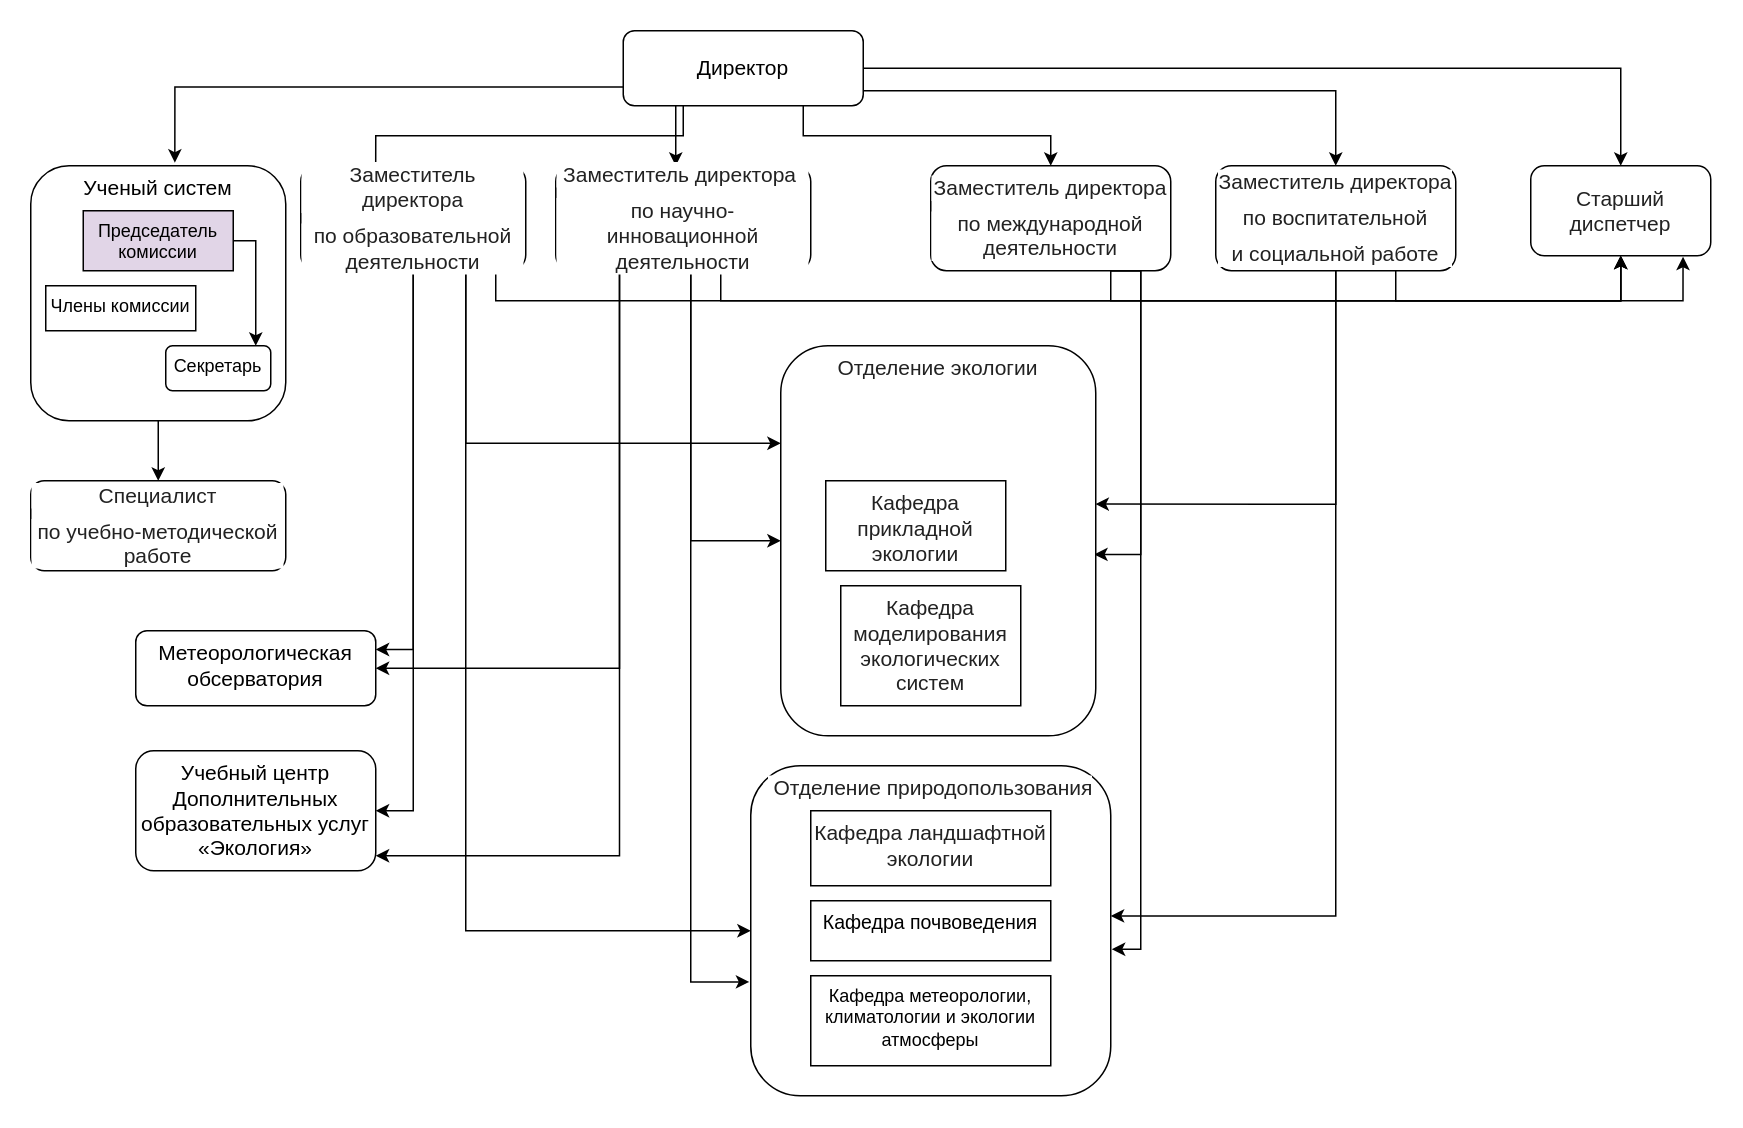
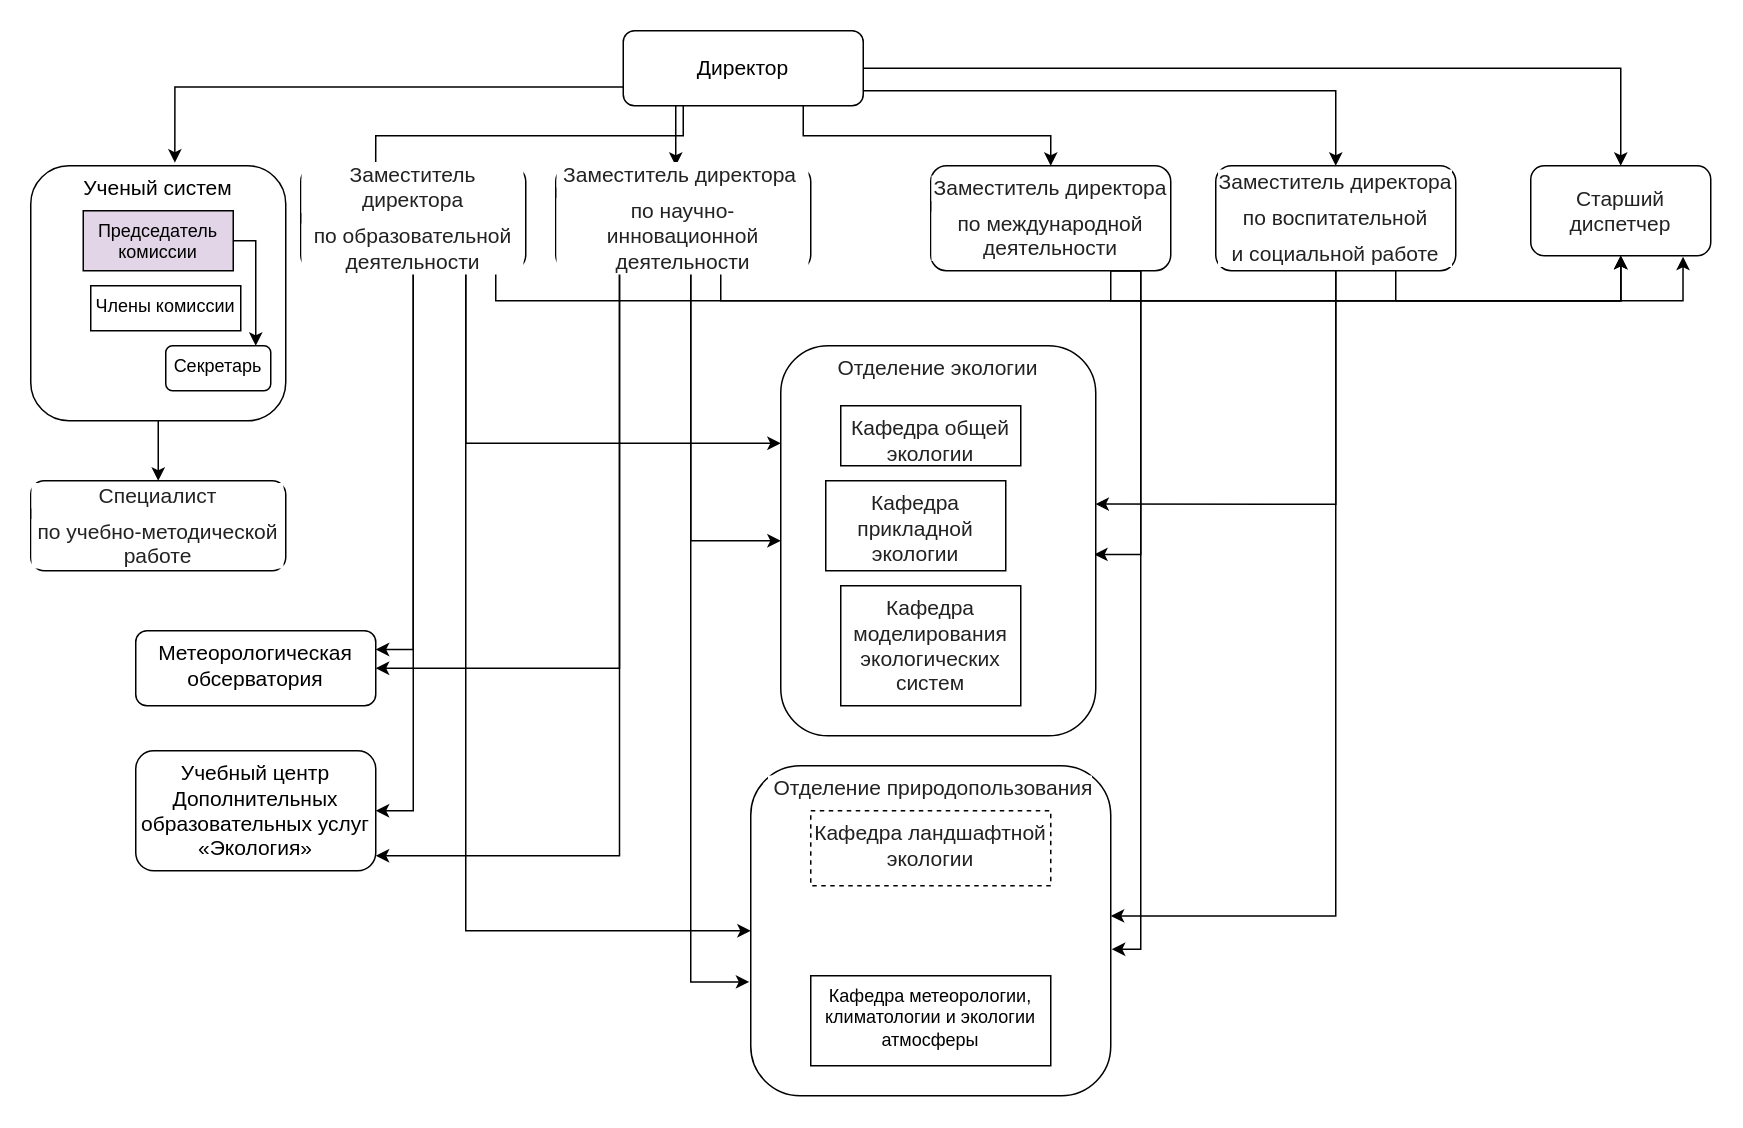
  <mxCell id="0" />
  <mxCell id="1" parent="0" />
  <mxCell id="2" style="edgeStyle=orthogonalEdgeStyle;rounded=0;orthogonalLoop=1;jettySize=auto;html=1;exitX=0;exitY=0.75;exitDx=0;exitDy=0;entryX=0.565;entryY=-0.012;entryDx=0;entryDy=0;entryPerimeter=0;" edge="1" parent="1" source="8" target="32"><mxGeometry relative="1" as="geometry" /></mxCell>
  <mxCell id="3" style="edgeStyle=orthogonalEdgeStyle;rounded=0;orthogonalLoop=1;jettySize=auto;html=1;exitX=0.25;exitY=1;exitDx=0;exitDy=0;entryX=0.333;entryY=0.143;entryDx=0;entryDy=0;entryPerimeter=0;" edge="1" parent="1" source="8" target="14"><mxGeometry relative="1" as="geometry" /></mxCell>
  <mxCell id="4" value="" style="edgeStyle=orthogonalEdgeStyle;rounded=0;orthogonalLoop=1;jettySize=auto;html=1;" edge="1" parent="1" source="8" target="20"><mxGeometry relative="1" as="geometry"><Array as="points"><mxPoint x="450" y="100" /><mxPoint x="450" y="100" /></Array></mxGeometry></mxCell>
  <mxCell id="5" style="edgeStyle=orthogonalEdgeStyle;rounded=0;orthogonalLoop=1;jettySize=auto;html=1;exitX=0.75;exitY=1;exitDx=0;exitDy=0;" edge="1" parent="1" source="8" target="24"><mxGeometry relative="1" as="geometry" /></mxCell>
  <mxCell id="6" style="edgeStyle=orthogonalEdgeStyle;rounded=0;orthogonalLoop=1;jettySize=auto;html=1;exitX=1;exitY=0.5;exitDx=0;exitDy=0;entryX=0.5;entryY=0;entryDx=0;entryDy=0;" edge="1" parent="1" source="8" target="28"><mxGeometry relative="1" as="geometry"><Array as="points"><mxPoint x="530" y="60" /><mxPoint x="890" y="60" /></Array></mxGeometry></mxCell>
  <mxCell id="7" style="edgeStyle=orthogonalEdgeStyle;rounded=0;orthogonalLoop=1;jettySize=auto;html=1;exitX=1;exitY=0.5;exitDx=0;exitDy=0;entryX=0.5;entryY=0;entryDx=0;entryDy=0;" edge="1" parent="1" source="8" target="30"><mxGeometry relative="1" as="geometry"><mxPoint x="990" y="100" as="targetPoint" /></mxGeometry></mxCell>
  <mxCell id="8" value="&lt;font style=&quot;font-size: 14px&quot;&gt;Директор&lt;/font&gt;" style="rounded=1;whiteSpace=wrap;html=1;" vertex="1" parent="1"><mxGeometry x="415" y="20" width="160" height="50" as="geometry" /></mxCell>
  <mxCell id="9" style="edgeStyle=orthogonalEdgeStyle;rounded=0;orthogonalLoop=1;jettySize=auto;html=1;exitX=0.5;exitY=1;exitDx=0;exitDy=0;entryX=0;entryY=0.25;entryDx=0;entryDy=0;" edge="1" parent="1" source="14" target="38"><mxGeometry relative="1" as="geometry"><Array as="points"><mxPoint x="310" y="180" /><mxPoint x="310" y="295" /></Array></mxGeometry></mxCell>
  <mxCell id="10" style="edgeStyle=orthogonalEdgeStyle;rounded=0;orthogonalLoop=1;jettySize=auto;html=1;exitX=0.75;exitY=1;exitDx=0;exitDy=0;entryX=0;entryY=0.5;entryDx=0;entryDy=0;" edge="1" parent="1" source="14" target="44"><mxGeometry relative="1" as="geometry"><Array as="points"><mxPoint x="310" y="180" /><mxPoint x="310" y="620" /></Array></mxGeometry></mxCell>
  <mxCell id="11" style="edgeStyle=orthogonalEdgeStyle;rounded=0;orthogonalLoop=1;jettySize=auto;html=1;exitX=0.75;exitY=1;exitDx=0;exitDy=0;entryX=0.846;entryY=1.011;entryDx=0;entryDy=0;entryPerimeter=0;" edge="1" parent="1" source="14" target="30"><mxGeometry relative="1" as="geometry"><Array as="points"><mxPoint x="330" y="180" /><mxPoint x="330" y="200" /><mxPoint x="1122" y="200" /></Array></mxGeometry></mxCell>
  <mxCell id="12" style="edgeStyle=orthogonalEdgeStyle;rounded=0;orthogonalLoop=1;jettySize=auto;html=1;exitX=0.5;exitY=1;exitDx=0;exitDy=0;entryX=1;entryY=0.25;entryDx=0;entryDy=0;" edge="1" parent="1" source="14" target="48"><mxGeometry relative="1" as="geometry" /></mxCell>
  <mxCell id="13" style="edgeStyle=orthogonalEdgeStyle;rounded=0;orthogonalLoop=1;jettySize=auto;html=1;exitX=0.5;exitY=1;exitDx=0;exitDy=0;entryX=1;entryY=0.5;entryDx=0;entryDy=0;" edge="1" parent="1" source="14" target="49"><mxGeometry relative="1" as="geometry" /></mxCell>
  <mxCell id="14" value="&lt;p style=&quot;margin-top: 7px ; margin-bottom: 7px ; color: rgb(34 , 34 , 34) ; font-family: &amp;#34;pt sans&amp;#34; , sans-serif ; font-size: 14px ; background-color: rgb(255 , 255 , 255)&quot;&gt;Заместитель директора&lt;/p&gt;&lt;p style=&quot;margin-top: 7px ; margin-bottom: 7px ; color: rgb(34 , 34 , 34) ; font-family: &amp;#34;pt sans&amp;#34; , sans-serif ; font-size: 14px ; background-color: rgb(255 , 255 , 255)&quot;&gt;по образовательной деятельности&lt;/p&gt;" style="rounded=1;whiteSpace=wrap;html=1;align=center;" vertex="1" parent="1"><mxGeometry x="200" y="110" width="150" height="70" as="geometry" /></mxCell>
  <mxCell id="15" style="edgeStyle=orthogonalEdgeStyle;rounded=0;orthogonalLoop=1;jettySize=auto;html=1;exitX=0.75;exitY=1;exitDx=0;exitDy=0;entryX=0;entryY=0.5;entryDx=0;entryDy=0;" edge="1" parent="1" source="20" target="38"><mxGeometry relative="1" as="geometry"><Array as="points"><mxPoint x="460" y="180" /><mxPoint x="460" y="360" /></Array></mxGeometry></mxCell>
  <mxCell id="16" style="edgeStyle=orthogonalEdgeStyle;rounded=0;orthogonalLoop=1;jettySize=auto;html=1;exitX=0.5;exitY=1;exitDx=0;exitDy=0;entryX=-0.004;entryY=0.655;entryDx=0;entryDy=0;entryPerimeter=0;" edge="1" parent="1" source="20" target="44"><mxGeometry relative="1" as="geometry"><Array as="points"><mxPoint x="460" y="180" /><mxPoint x="460" y="654" /></Array></mxGeometry></mxCell>
  <mxCell id="17" style="edgeStyle=orthogonalEdgeStyle;rounded=0;orthogonalLoop=1;jettySize=auto;html=1;exitX=0.75;exitY=1;exitDx=0;exitDy=0;entryX=0.5;entryY=1;entryDx=0;entryDy=0;" edge="1" parent="1" source="20" target="30"><mxGeometry relative="1" as="geometry"><Array as="points"><mxPoint x="480" y="180" /><mxPoint x="480" y="200" /><mxPoint x="1080" y="200" /></Array></mxGeometry></mxCell>
  <mxCell id="18" style="edgeStyle=orthogonalEdgeStyle;rounded=0;orthogonalLoop=1;jettySize=auto;html=1;exitX=0.25;exitY=1;exitDx=0;exitDy=0;entryX=1;entryY=0.5;entryDx=0;entryDy=0;" edge="1" parent="1" source="20" target="48"><mxGeometry relative="1" as="geometry" /></mxCell>
  <mxCell id="19" style="edgeStyle=orthogonalEdgeStyle;rounded=0;orthogonalLoop=1;jettySize=auto;html=1;exitX=0.25;exitY=1;exitDx=0;exitDy=0;entryX=1;entryY=0.875;entryDx=0;entryDy=0;entryPerimeter=0;" edge="1" parent="1" source="20" target="49"><mxGeometry relative="1" as="geometry" /></mxCell>
  <mxCell id="20" value="&lt;p style=&quot;margin-top: 7px ; margin-bottom: 7px ; color: rgb(34 , 34 , 34) ; font-family: &amp;#34;pt sans&amp;#34; , sans-serif ; font-size: 14px ; background-color: rgb(255 , 255 , 255)&quot;&gt;Заместитель директора&amp;nbsp;&lt;/p&gt;&lt;p style=&quot;margin-top: 7px ; margin-bottom: 7px ; color: rgb(34 , 34 , 34) ; font-family: &amp;#34;pt sans&amp;#34; , sans-serif ; font-size: 14px ; background-color: rgb(255 , 255 , 255)&quot;&gt;по научно-инновационной деятельности﻿&lt;/p&gt;" style="rounded=1;whiteSpace=wrap;html=1;align=center;" vertex="1" parent="1"><mxGeometry x="370" y="110" width="170" height="70" as="geometry" /></mxCell>
  <mxCell id="21" style="edgeStyle=orthogonalEdgeStyle;rounded=0;orthogonalLoop=1;jettySize=auto;html=1;exitX=0.75;exitY=1;exitDx=0;exitDy=0;entryX=0.995;entryY=0.535;entryDx=0;entryDy=0;entryPerimeter=0;" edge="1" parent="1" source="24" target="38"><mxGeometry relative="1" as="geometry"><Array as="points"><mxPoint x="760" y="180" /><mxPoint x="760" y="369" /></Array></mxGeometry></mxCell>
  <mxCell id="22" style="edgeStyle=orthogonalEdgeStyle;rounded=0;orthogonalLoop=1;jettySize=auto;html=1;exitX=0.75;exitY=1;exitDx=0;exitDy=0;entryX=1.003;entryY=0.556;entryDx=0;entryDy=0;entryPerimeter=0;" edge="1" parent="1" source="24" target="44"><mxGeometry relative="1" as="geometry"><Array as="points"><mxPoint x="760" y="180" /><mxPoint x="760" y="632" /></Array></mxGeometry></mxCell>
  <mxCell id="23" style="edgeStyle=orthogonalEdgeStyle;rounded=0;orthogonalLoop=1;jettySize=auto;html=1;exitX=0.75;exitY=1;exitDx=0;exitDy=0;entryX=0.5;entryY=1;entryDx=0;entryDy=0;" edge="1" parent="1" source="24" target="30"><mxGeometry relative="1" as="geometry" /></mxCell>
  <mxCell id="24" value="&lt;p style=&quot;margin-top: 7px ; margin-bottom: 7px ; color: rgb(34 , 34 , 34) ; font-family: &amp;#34;pt sans&amp;#34; , sans-serif ; font-size: 14px ; background-color: rgb(255 , 255 , 255)&quot;&gt;Заместитель директора&lt;/p&gt;&lt;p style=&quot;margin-top: 7px ; margin-bottom: 7px ; color: rgb(34 , 34 , 34) ; font-family: &amp;#34;pt sans&amp;#34; , sans-serif ; font-size: 14px ; background-color: rgb(255 , 255 , 255)&quot;&gt;по международной деятельности&lt;/p&gt;" style="rounded=1;whiteSpace=wrap;html=1;align=center;" vertex="1" parent="1"><mxGeometry x="620" y="110" width="160" height="70" as="geometry" /></mxCell>
  <mxCell id="25" style="edgeStyle=orthogonalEdgeStyle;rounded=0;orthogonalLoop=1;jettySize=auto;html=1;exitX=0.5;exitY=1;exitDx=0;exitDy=0;entryX=0.999;entryY=0.406;entryDx=0;entryDy=0;entryPerimeter=0;" edge="1" parent="1" source="28" target="38"><mxGeometry relative="1" as="geometry" /></mxCell>
  <mxCell id="26" style="edgeStyle=orthogonalEdgeStyle;rounded=0;orthogonalLoop=1;jettySize=auto;html=1;exitX=0.5;exitY=1;exitDx=0;exitDy=0;entryX=1;entryY=0.455;entryDx=0;entryDy=0;entryPerimeter=0;" edge="1" parent="1" source="28" target="44"><mxGeometry relative="1" as="geometry" /></mxCell>
  <mxCell id="27" style="edgeStyle=orthogonalEdgeStyle;rounded=0;orthogonalLoop=1;jettySize=auto;html=1;exitX=0.75;exitY=1;exitDx=0;exitDy=0;entryX=0.5;entryY=1;entryDx=0;entryDy=0;" edge="1" parent="1" source="28" target="30"><mxGeometry relative="1" as="geometry" /></mxCell>
  <mxCell id="28" value="&lt;p style=&quot;margin-top: 7px ; margin-bottom: 7px ; color: rgb(34 , 34 , 34) ; font-family: &amp;#34;pt sans&amp;#34; , sans-serif ; font-size: 14px ; background-color: rgb(255 , 255 , 255)&quot;&gt;Заместитель директора&lt;/p&gt;&lt;p style=&quot;margin-top: 7px ; margin-bottom: 7px ; color: rgb(34 , 34 , 34) ; font-family: &amp;#34;pt sans&amp;#34; , sans-serif ; font-size: 14px ; background-color: rgb(255 , 255 , 255)&quot;&gt;по воспитательной&lt;/p&gt;&lt;p style=&quot;margin-top: 7px ; margin-bottom: 7px ; color: rgb(34 , 34 , 34) ; font-family: &amp;#34;pt sans&amp;#34; , sans-serif ; font-size: 14px ; background-color: rgb(255 , 255 , 255)&quot;&gt;и социальной работе&lt;/p&gt;" style="rounded=1;whiteSpace=wrap;html=1;align=center;" vertex="1" parent="1"><mxGeometry x="810" y="110" width="160" height="70" as="geometry" /></mxCell>
  <mxCell id="29" value="&lt;p style=&quot;margin-top: 7px ; margin-bottom: 7px ; color: rgb(34 , 34 , 34) ; font-family: &amp;#34;pt sans&amp;#34; , sans-serif ; font-size: 14px ; background-color: rgb(255 , 255 , 255)&quot;&gt;Специалист&lt;/p&gt;&lt;p style=&quot;margin-top: 7px ; margin-bottom: 7px ; color: rgb(34 , 34 , 34) ; font-family: &amp;#34;pt sans&amp;#34; , sans-serif ; font-size: 14px ; background-color: rgb(255 , 255 , 255)&quot;&gt;по учебно-методической работе﻿&lt;/p&gt;" style="rounded=1;whiteSpace=wrap;html=1;align=center;" vertex="1" parent="1"><mxGeometry x="20" y="320" width="170" height="60" as="geometry" /></mxCell>
  <mxCell id="30" value="&lt;span style=&quot;color: rgb(34 , 34 , 34) ; font-family: &amp;#34;pt sans&amp;#34; , sans-serif ; font-size: 14px ; text-align: justify ; background-color: rgb(255 , 255 , 255)&quot;&gt;Старший диспетчер﻿&lt;/span&gt;" style="rounded=1;whiteSpace=wrap;html=1;" vertex="1" parent="1"><mxGeometry x="1020" y="110" width="120" height="60" as="geometry" /></mxCell>
  <mxCell id="31" style="edgeStyle=orthogonalEdgeStyle;rounded=0;orthogonalLoop=1;jettySize=auto;html=1;exitX=0.5;exitY=1;exitDx=0;exitDy=0;" edge="1" parent="1" source="32" target="29"><mxGeometry relative="1" as="geometry" /></mxCell>
  <mxCell id="32" value="&lt;font style=&quot;font-size: 14px&quot;&gt;Ученый систем&lt;/font&gt;" style="rounded=1;whiteSpace=wrap;html=1;verticalAlign=top;" vertex="1" parent="1"><mxGeometry x="20" y="110" width="170" height="170" as="geometry" /></mxCell>
  <mxCell id="33" style="edgeStyle=orthogonalEdgeStyle;rounded=0;orthogonalLoop=1;jettySize=auto;html=1;exitX=1;exitY=0.5;exitDx=0;exitDy=0;" edge="1" parent="1" source="34" target="36"><mxGeometry relative="1" as="geometry"><Array as="points"><mxPoint x="170" y="160" /></Array></mxGeometry></mxCell>
  <mxCell id="34" value="Председатель комиссии" style="rounded=0;whiteSpace=wrap;html=1;verticalAlign=top;fillColor=#e1d5e7;" vertex="1" parent="1"><mxGeometry x="55" y="140" width="100" height="40" as="geometry" /></mxCell>
- <mxCell id="35" value="Члены комиссии" style="rounded=0;whiteSpace=wrap;html=1;verticalAlign=top;" vertex="1" parent="1"><mxGeometry x="30" y="190" width="100" height="30" as="geometry" /></mxCell>
+ <mxCell id="35" value="Члены комиссии" style="rounded=0;whiteSpace=wrap;html=1;verticalAlign=top;" vertex="1" parent="1"><mxGeometry x="60" y="190" width="100" height="30" as="geometry" /></mxCell>
  <mxCell id="36" value="Секретарь" style="whiteSpace=wrap;html=1;verticalAlign=top;rounded=1;" vertex="1" parent="1"><mxGeometry x="110" y="230" width="70" height="30" as="geometry" /></mxCell>
  <mxCell id="37" style="edgeStyle=orthogonalEdgeStyle;rounded=0;orthogonalLoop=1;jettySize=auto;html=1;exitX=0.5;exitY=1;exitDx=0;exitDy=0;" edge="1" parent="1" source="32" target="32"><mxGeometry relative="1" as="geometry" /></mxCell>
  <mxCell id="38" value="&lt;span style=&quot;color: rgb(34 , 34 , 34) ; font-family: &amp;#34;pt sans&amp;#34; , sans-serif ; font-size: 14px ; text-align: justify ; background-color: rgb(255 , 255 , 255)&quot;&gt;Отделение экологии&lt;/span&gt;" style="rounded=1;whiteSpace=wrap;html=1;verticalAlign=top;" vertex="1" parent="1"><mxGeometry x="520" y="230" width="210" height="260" as="geometry" /></mxCell>
+ <mxCell id="39" value="&lt;span style=&quot;color: rgb(34 , 34 , 34) ; font-family: &amp;#34;pt sans&amp;#34; , sans-serif ; font-size: 14px ; text-align: justify ; background-color: rgb(255 , 255 , 255)&quot;&gt;Кафедра общей экологии&lt;/span&gt;" style="rounded=0;whiteSpace=wrap;html=1;verticalAlign=top;" vertex="1" parent="1"><mxGeometry x="560" y="270" width="120" height="40" as="geometry" /></mxCell>
  <mxCell id="40" value="&lt;span style=&quot;color: rgb(34 , 34 , 34) ; font-family: &amp;#34;pt sans&amp;#34; , sans-serif ; font-size: 14px ; text-align: justify ; background-color: rgb(255 , 255 , 255)&quot;&gt;Кафедра прикладной экологии&lt;/span&gt;" style="rounded=0;whiteSpace=wrap;html=1;verticalAlign=top;" vertex="1" parent="1"><mxGeometry x="550" y="320" width="120" height="60" as="geometry" /></mxCell>
  <mxCell id="41" value="&lt;span style=&quot;color: rgb(34 , 34 , 34) ; font-family: &amp;#34;pt sans&amp;#34; , sans-serif ; font-size: 14px ; text-align: justify ; background-color: rgb(255 , 255 , 255)&quot;&gt;Кафедра моделирования экологических систем&lt;/span&gt;" style="rounded=0;whiteSpace=wrap;html=1;verticalAlign=top;" vertex="1" parent="1"><mxGeometry x="560" y="390" width="120" height="80" as="geometry" /></mxCell>
  <mxCell id="42" style="edgeStyle=orthogonalEdgeStyle;rounded=0;orthogonalLoop=1;jettySize=auto;html=1;exitX=0.5;exitY=1;exitDx=0;exitDy=0;" edge="1" parent="1" source="38" target="38"><mxGeometry relative="1" as="geometry" /></mxCell>
  <mxCell id="43" style="edgeStyle=orthogonalEdgeStyle;rounded=0;orthogonalLoop=1;jettySize=auto;html=1;exitX=0.5;exitY=1;exitDx=0;exitDy=0;" edge="1" parent="1" source="38" target="38"><mxGeometry relative="1" as="geometry" /></mxCell>
  <mxCell id="44" value="&lt;span style=&quot;color: rgb(34 , 34 , 34) ; font-family: &amp;#34;pt sans&amp;#34; , sans-serif ; font-size: 14px ; text-align: justify ; background-color: rgb(255 , 255 , 255)&quot;&gt;&amp;nbsp;Отделение природопользования&lt;/span&gt;" style="rounded=1;whiteSpace=wrap;html=1;verticalAlign=top;" vertex="1" parent="1"><mxGeometry x="500" y="510" width="240" height="220" as="geometry" /></mxCell>
- <mxCell id="45" value="&lt;span style=&quot;color: rgb(34 , 34 , 34) ; font-family: &amp;#34;pt sans&amp;#34; , sans-serif ; font-size: 14px ; text-align: justify ; background-color: rgb(255 , 255 , 255)&quot;&gt;Кафедра ландшафтной экологии&lt;/span&gt;" style="rounded=0;whiteSpace=wrap;html=1;verticalAlign=top;" vertex="1" parent="1"><mxGeometry x="540" y="540" width="160" height="50" as="geometry" /></mxCell>
- <mxCell id="46" value="&lt;font style=&quot;font-size: 13px&quot;&gt;Кафедра почвоведения&lt;/font&gt;" style="rounded=0;whiteSpace=wrap;html=1;verticalAlign=top;" vertex="1" parent="1"><mxGeometry x="540" y="600" width="160" height="40" as="geometry" /></mxCell>
+ <mxCell id="45" value="&lt;span style=&quot;color: rgb(34 , 34 , 34) ; font-family: &amp;#34;pt sans&amp;#34; , sans-serif ; font-size: 14px ; text-align: justify ; background-color: rgb(255 , 255 , 255)&quot;&gt;Кафедра ландшафтной экологии&lt;/span&gt;" style="rounded=0;whiteSpace=wrap;html=1;verticalAlign=top;dashed=1;" vertex="1" parent="1"><mxGeometry x="540" y="540" width="160" height="50" as="geometry" /></mxCell>
  <mxCell id="47" value="Кафедра метеорологии, климатологии и экологии атмосферы" style="rounded=0;whiteSpace=wrap;html=1;verticalAlign=top;" vertex="1" parent="1"><mxGeometry x="540" y="650" width="160" height="60" as="geometry" /></mxCell>
  <mxCell id="48" value="&lt;span style=&quot;font-family: &amp;#34;pt sans&amp;#34; , sans-serif ; font-size: 14px ; text-align: justify ; background-color: rgb(255 , 255 , 255)&quot;&gt;Метеорологическая обсерватория&lt;/span&gt;" style="rounded=1;whiteSpace=wrap;html=1;verticalAlign=top;" vertex="1" parent="1"><mxGeometry x="90" y="420" width="160" height="50" as="geometry" /></mxCell>
  <mxCell id="49" value="&lt;span style=&quot;font-family: &amp;#34;pt sans&amp;#34; , sans-serif ; font-size: 14px ; text-align: justify ; background-color: rgb(255 , 255 , 255)&quot;&gt;Учебный центр Дополнительных образовательных услуг «Экология»&lt;/span&gt;" style="rounded=1;whiteSpace=wrap;html=1;verticalAlign=top;" vertex="1" parent="1"><mxGeometry x="90" y="500" width="160" height="80" as="geometry" /></mxCell>
